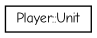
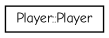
  digraph {
    rankdir=LR
    fontname="Comic Neue"
-   n1 [color=black fillcolor=white fontname="Comic Neue" fontsize=10 height=0.2 label="Player::Unit" shape=record style=filled width=0.4]
+   n1 [color=black fillcolor=white fontname="Comic Neue" fontsize=10 height=0.2 label="Player::Player" shape=record style=filled width=0.4]
  }
